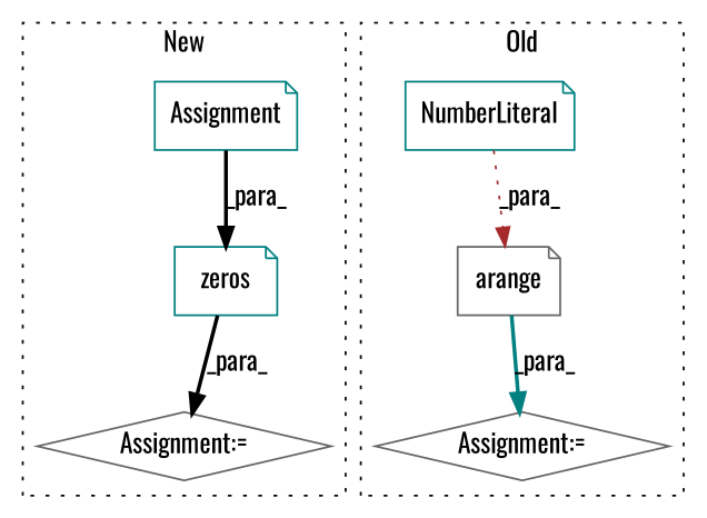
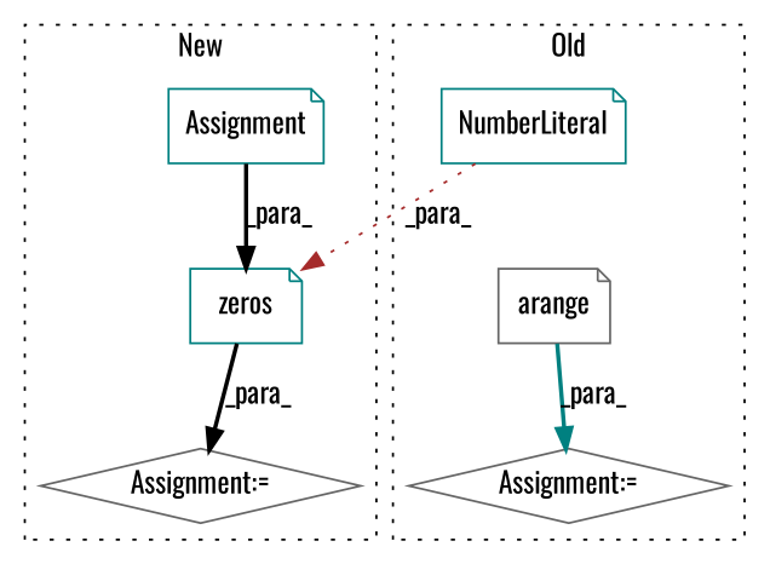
  digraph {
    fontname=Oswald
    node [a=32 color=teal fontname=Oswald l=1 shape=note]
    edge [color=black fontname=Oswald style=bold]
    n1 [l="11,1" label=zeros s="11959,12013"]
    n2 [a=7 color=gray40 label="Assignment:=" s=11952 shape=diamond]
    n3 [a=22 l=7 label=Assignment s=12006]
    n4 [color=gray40 l="7,1" label=arange s="12039,12055"]
    n5 [a=7 color=gray40 l=2 label="Assignment:=" s=12289 shape=diamond]
    n6 [a=34 label=NumberLiteral s=12046]
    subgraph cluster_1 {
      label=New
      style=dotted
      n1
      n2
      n3
    }
    subgraph cluster_2 {
      label=Old
      style=dotted
      n4
      n5
      n6
    }
    n1 -> n2 [label=_para_]
    n3 -> n1 [label=_para_]
    n4 -> n5 [color=teal label=_para_]
-   n6 -> n4 [color=brown label=_para_ style=dotted]
+   n6 -> n1 [color=brown label=_para_ style=dotted]
  }
